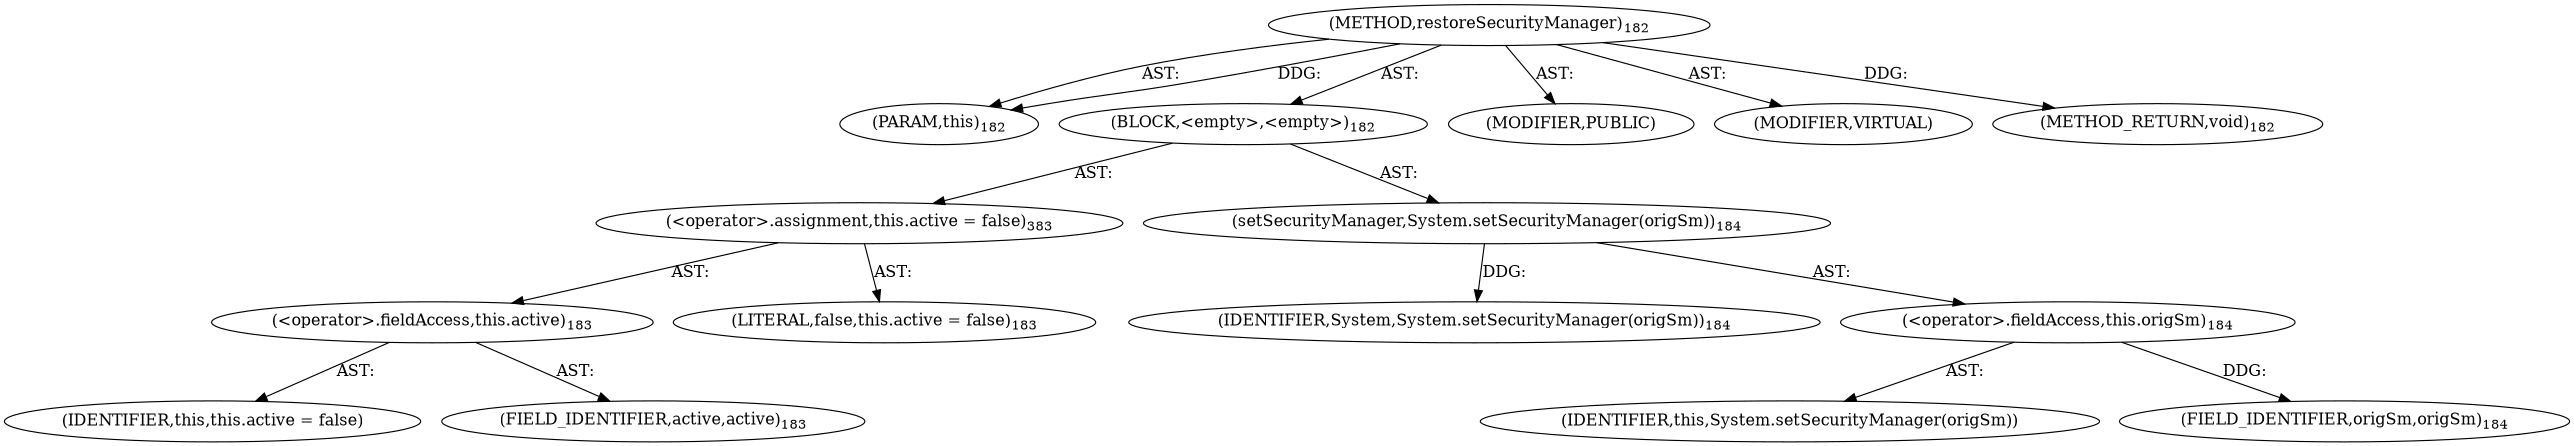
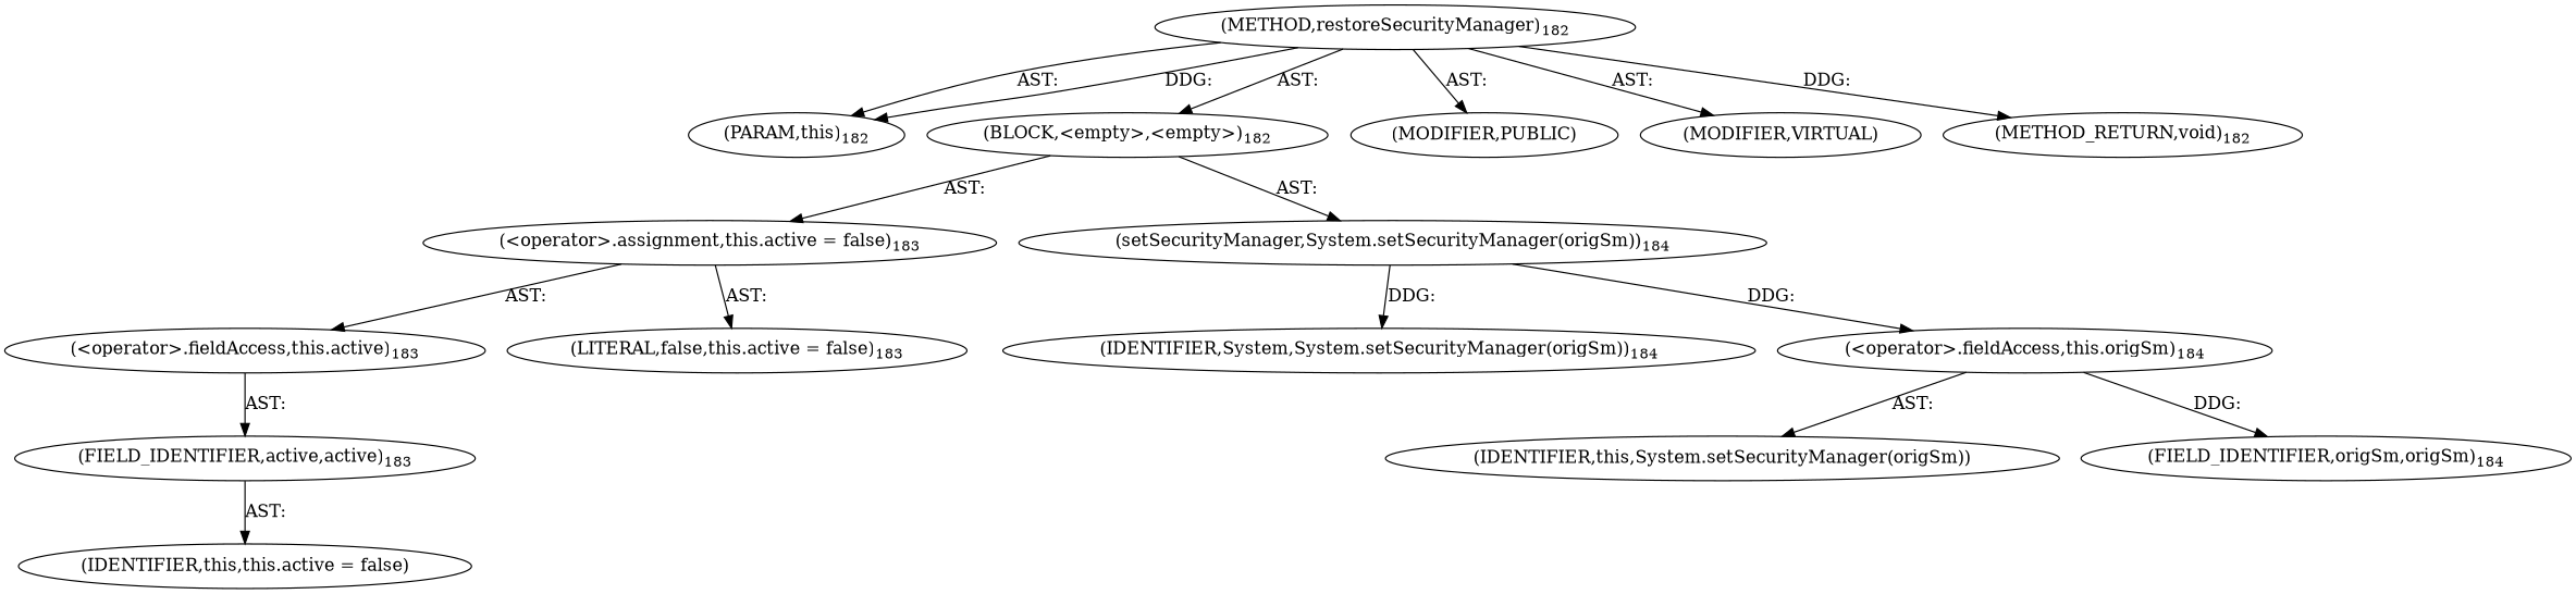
  digraph {
    n1 [label=<(METHOD,restoreSecurityManager)<SUB>182</SUB>>]
    n2 [label=<(PARAM,this)<SUB>182</SUB>>]
    n3 [label=<(BLOCK,&lt;empty&gt;,&lt;empty&gt;)<SUB>182</SUB>>]
    n4 [label=<(MODIFIER,PUBLIC)>]
    n5 [label=<(MODIFIER,VIRTUAL)>]
    n6 [label=<(METHOD_RETURN,void)<SUB>182</SUB>>]
-   n7 [label=<(&lt;operator&gt;.assignment,this.active = false)<SUB>383</SUB>>]
+   n7 [label=<(&lt;operator&gt;.assignment,this.active = false)<SUB>183</SUB>>]
    n8 [label=<(setSecurityManager,System.setSecurityManager(origSm))<SUB>184</SUB>>]
    n9 [label=<(&lt;operator&gt;.fieldAccess,this.active)<SUB>183</SUB>>]
    n10 [label=<(LITERAL,false,this.active = false)<SUB>183</SUB>>]
    n11 [label=<(IDENTIFIER,System,System.setSecurityManager(origSm))<SUB>184</SUB>>]
    n12 [label=<(&lt;operator&gt;.fieldAccess,this.origSm)<SUB>184</SUB>>]
    n13 [label=<(IDENTIFIER,this,this.active = false)>]
    n14 [label=<(FIELD_IDENTIFIER,active,active)<SUB>183</SUB>>]
    n15 [label=<(IDENTIFIER,this,System.setSecurityManager(origSm))>]
    n16 [label=<(FIELD_IDENTIFIER,origSm,origSm)<SUB>184</SUB>>]
    n1 -> n2 [label="AST: "]
    n1 -> n2 [label="DDG: "]
    n1 -> n3 [label="AST: "]
    n1 -> n4 [label="AST: "]
    n1 -> n5 [label="AST: "]
    n1 -> n6 [label="DDG: "]
    n3 -> n7 [label="AST: "]
    n3 -> n8 [label="AST: "]
    n7 -> n9 [label="AST: "]
    n7 -> n10 [label="AST: "]
    n8 -> n11 [label="DDG: "]
-   n8 -> n12 [label="AST: "]
-   n9 -> n13 [label="AST: "]
+   n8 -> n12 [label="DDG: "]
+   n14 -> n13 [label="AST: "]
    n9 -> n14 [label="AST: "]
    n12 -> n15 [label="AST: "]
    n12 -> n16 [label="DDG: "]
  }
